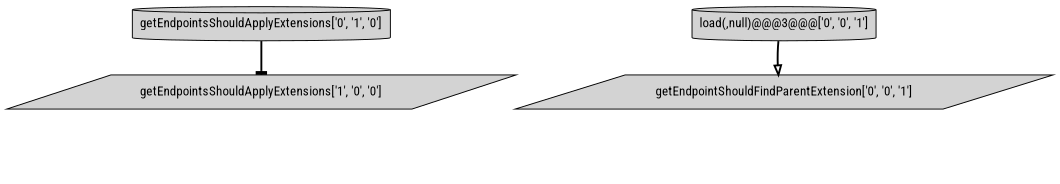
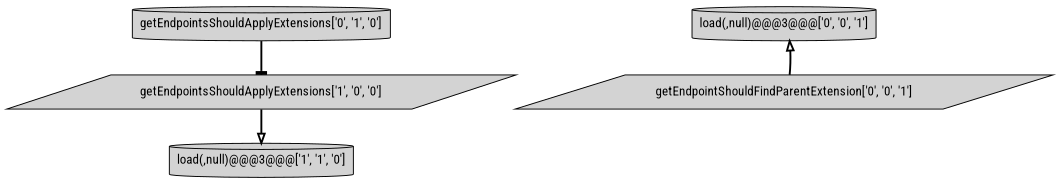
  digraph {
    fontname="Roboto Condensed"
    node [fillcolor=lightgray fontname="Roboto Condensed" shape=cylinder style=filled]
    edge [arrowhead=onormal fontname="Roboto Condensed" style=bold]
    n1 [label="getEndpointsShouldApplyExtensions['1', '0', '0']" shape=parallelogram]
+   n2 [label="load(,null)@@@3@@@['1', '1', '0']"]
    n3 [label="getEndpointsShouldApplyExtensions['0', '1', '0']"]
    n4 [label="load(,null)@@@3@@@['0', '0', '1']"]
    n5 [label="getEndpointShouldFindParentExtension['0', '0', '1']" shape=parallelogram]
+   n1 -> n2
    n3 -> n1 [arrowhead=tee]
-   n4 -> n5
+   n5 -> n4
  }
